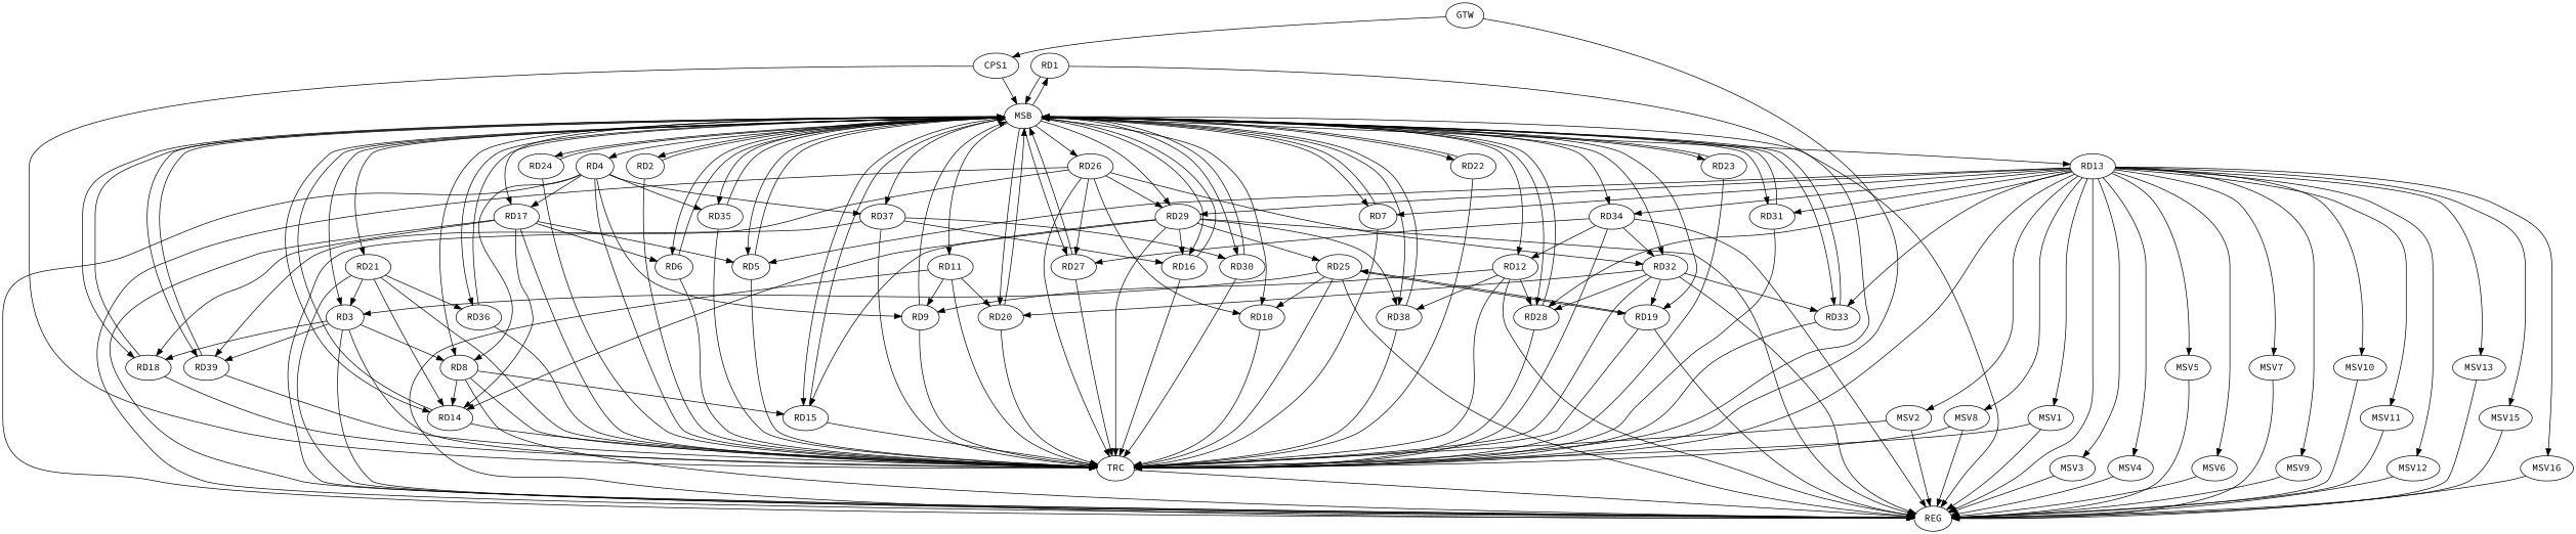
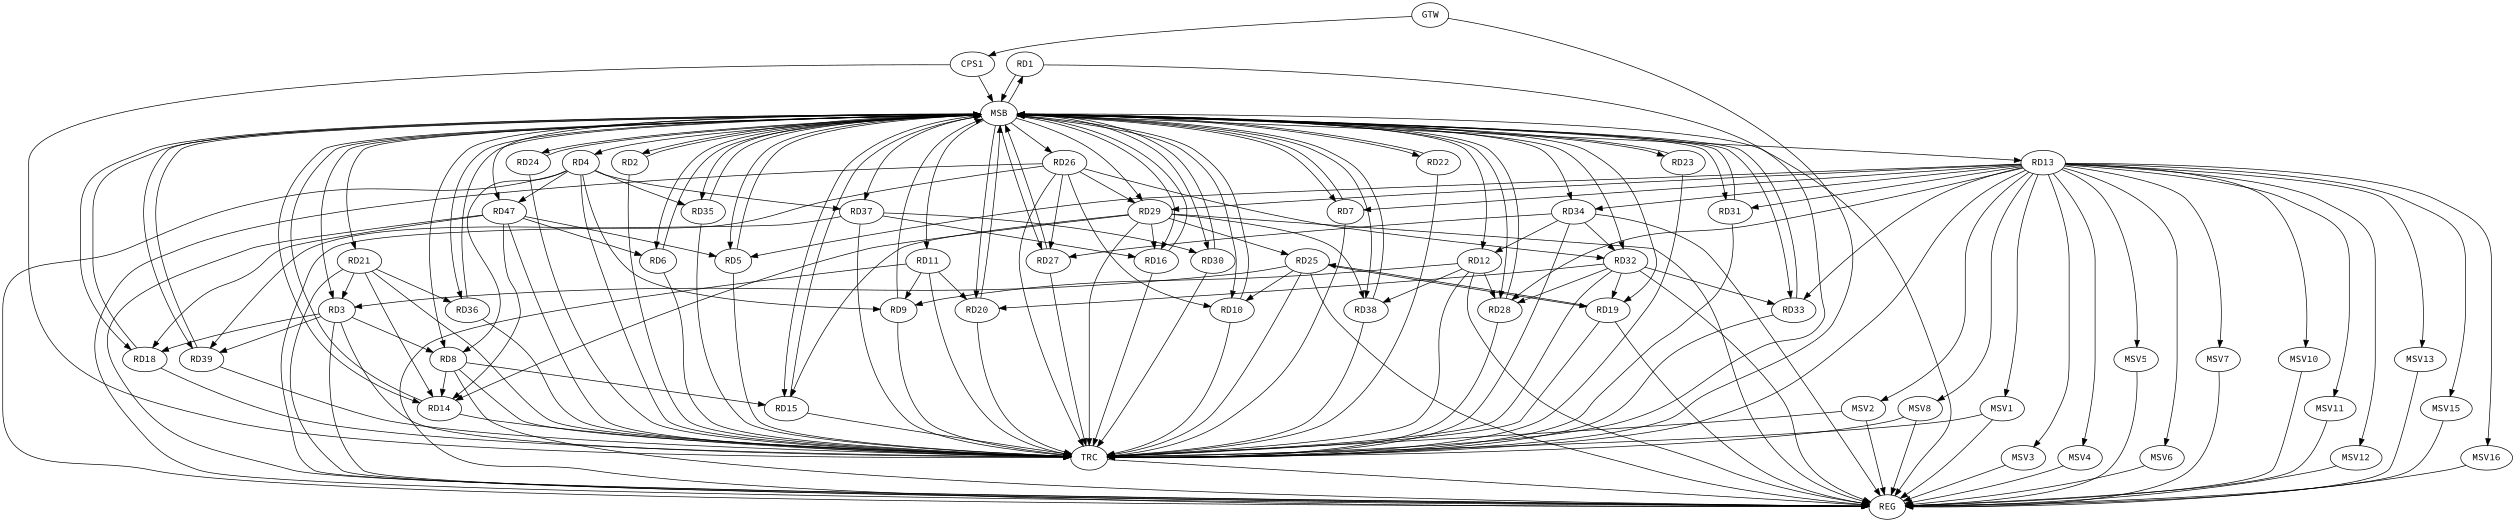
  strict digraph {
    fontname="Source Code Pro"
    node [fontname="Source Code Pro"]
    edge [fontname="Source Code Pro"]
    n1 [label=RD1]
    n2 [label=MSB]
    n3 [label=TRC]
    n4 [label=RD2]
    n5 [label=RD3]
    n6 [label=RD8]
    n7 [label=RD18]
    n8 [label=RD39]
    n9 [label=REG]
    n10 [label=RD4]
-   n11 [label=RD17]
+   n11 [label=RD47]
    n12 [label=RD35]
    n13 [label=RD37]
    n14 [label=RD5]
    n15 [label=RD6]
    n16 [label=RD7]
    n17 [label=RD14]
    n18 [label=RD15]
    n19 [label=RD10]
    n20 [label=RD11]
    n21 [label=RD20]
    n22 [label=RD12]
    n23 [label=RD28]
    n24 [label=RD38]
    n25 [label=RD13]
    n26 [label=RD29]
    n27 [label=RD31]
    n28 [label=RD33]
    n29 [label=RD34]
    n30 [label=RD16]
    n31 [label=RD19]
    n32 [label=RD21]
    n33 [label=RD36]
    n34 [label=RD22]
    n35 [label=RD23]
    n36 [label=RD24]
    n37 [label=RD26]
    n38 [label=RD27]
    n39 [label=RD32]
    n40 [label=RD30]
    n41 [label=RD9]
    n42 [label=MSV1]
    n43 [label=MSV2]
    n44 [label=MSV3]
    n45 [label=MSV4]
    n46 [label=MSV5]
    n47 [label=MSV6]
    n48 [label=MSV7]
    n49 [label=MSV8]
-   n50 [label=MSV9]
    n51 [label=MSV10]
    n52 [label=MSV11]
    n53 [label=MSV12]
    n54 [label=MSV13]
    n55 [label=MSV15]
    n56 [label=MSV16]
    n57 [label=RD25]
    n58 [label=CPS1]
    n59 [label=GTW]
    n1 -> n2
    n1 -> n3
    n2 -> n1
    n2 -> n4
    n2 -> n5
    n2 -> n6
    n2 -> n7
    n2 -> n8
    n2 -> n9
    n2 -> n10
    n2 -> n11
    n2 -> n12
    n2 -> n13
    n2 -> n14
    n2 -> n15
    n2 -> n16
    n2 -> n17
    n2 -> n18
    n2 -> n19
    n2 -> n20
    n2 -> n21
    n2 -> n22
    n2 -> n23
    n2 -> n24
    n2 -> n25
    n2 -> n26
    n2 -> n27
    n2 -> n28
    n2 -> n29
    n2 -> n30
    n2 -> n31
    n2 -> n32
    n2 -> n33
    n2 -> n34
    n2 -> n35
    n2 -> n36
    n2 -> n37
    n2 -> n38
    n2 -> n39
    n2 -> n40
    n3 -> n9
    n4 -> n2
    n4 -> n3
    n5 -> n3
    n5 -> n6
    n5 -> n7
    n5 -> n8
    n5 -> n9
    n6 -> n3
    n6 -> n9
    n6 -> n17
    n6 -> n18
    n7 -> n2
    n7 -> n3
    n8 -> n2
    n8 -> n3
    n10 -> n3
    n10 -> n6
    n10 -> n9
    n10 -> n11
    n10 -> n12
    n10 -> n13
    n10 -> n41
    n11 -> n3
    n11 -> n7
    n11 -> n9
    n11 -> n14
    n11 -> n15
    n11 -> n17
    n12 -> n2
    n12 -> n3
    n13 -> n3
    n13 -> n9
    n13 -> n30
    n13 -> n40
    n14 -> n2
    n14 -> n3
    n15 -> n2
    n15 -> n3
    n16 -> n2
    n16 -> n3
    n17 -> n2
    n17 -> n3
    n18 -> n2
    n18 -> n3
+   n19 -> n2
    n19 -> n3
    n20 -> n3
    n20 -> n9
    n20 -> n21
    n20 -> n41
    n21 -> n2
    n21 -> n3
    n22 -> n3
    n22 -> n9
    n22 -> n23
    n22 -> n24
    n22 -> n41
    n23 -> n2
    n23 -> n3
    n24 -> n2
    n24 -> n3
    n25 -> n3
-   n25 -> n9
    n25 -> n14
    n25 -> n16
    n25 -> n23
    n25 -> n26
    n25 -> n27
    n25 -> n28
    n25 -> n29
    n25 -> n42
    n25 -> n43
    n25 -> n44
    n25 -> n45
    n25 -> n46
    n25 -> n47
    n25 -> n48
    n25 -> n49
-   n25 -> n50
    n25 -> n51
    n25 -> n52
    n25 -> n53
    n25 -> n54
    n25 -> n55
    n25 -> n56
    n26 -> n3
    n26 -> n9
    n26 -> n17
    n26 -> n18
    n26 -> n24
    n26 -> n30
    n26 -> n57
    n27 -> n2
    n27 -> n3
    n28 -> n2
    n28 -> n3
    n29 -> n3
    n29 -> n9
    n29 -> n22
    n29 -> n38
    n29 -> n39
    n30 -> n2
    n30 -> n3
    n31 -> n3
    n31 -> n9
    n31 -> n57
    n32 -> n3
    n32 -> n5
    n32 -> n9
    n32 -> n17
    n32 -> n33
    n33 -> n2
    n33 -> n3
    n34 -> n2
    n34 -> n3
    n35 -> n2
    n35 -> n3
    n36 -> n2
    n36 -> n3
    n37 -> n3
    n37 -> n8
    n37 -> n9
    n37 -> n19
    n37 -> n26
    n37 -> n38
    n37 -> n39
    n38 -> n2
    n38 -> n3
    n39 -> n3
    n39 -> n9
    n39 -> n21
    n39 -> n23
    n39 -> n28
    n39 -> n31
    n40 -> n2
    n40 -> n3
    n41 -> n2
    n41 -> n3
    n42 -> n3
    n42 -> n9
    n43 -> n3
    n43 -> n9
    n44 -> n9
    n45 -> n9
    n46 -> n9
    n47 -> n9
    n48 -> n9
    n49 -> n3
    n49 -> n9
-   n50 -> n9
    n51 -> n9
    n52 -> n9
    n53 -> n9
    n54 -> n9
    n55 -> n9
    n56 -> n9
    n57 -> n3
    n57 -> n5
    n57 -> n9
    n57 -> n19
    n57 -> n31
    n58 -> n2
    n58 -> n3
    n59 -> n3
    n59 -> n58
  }
